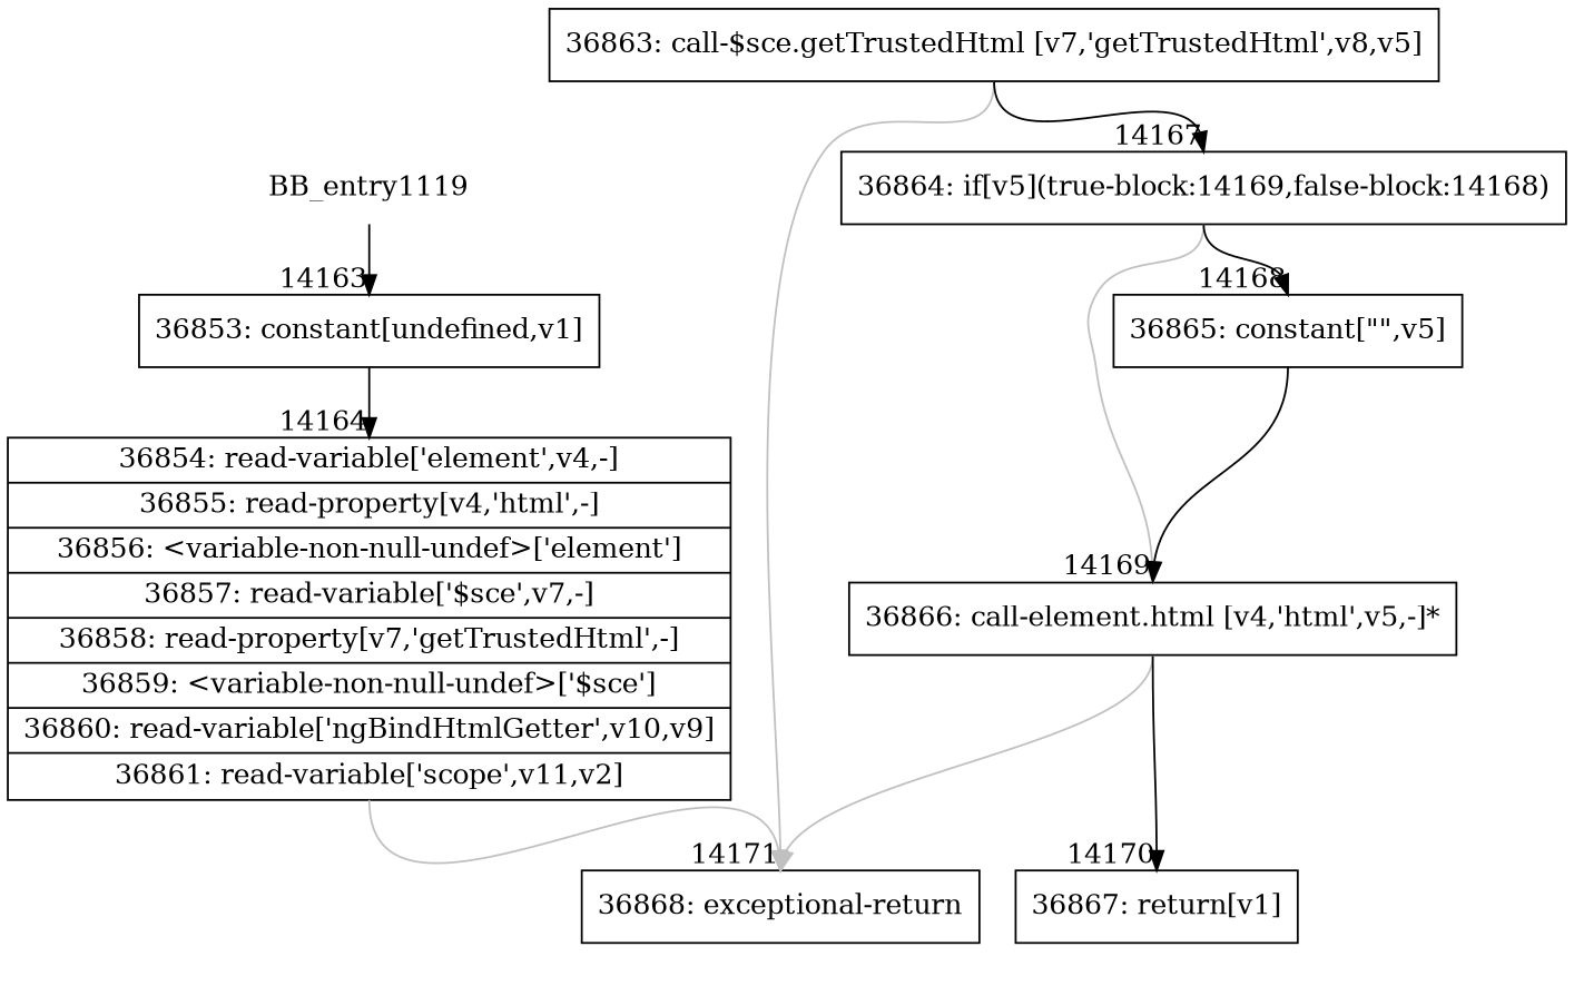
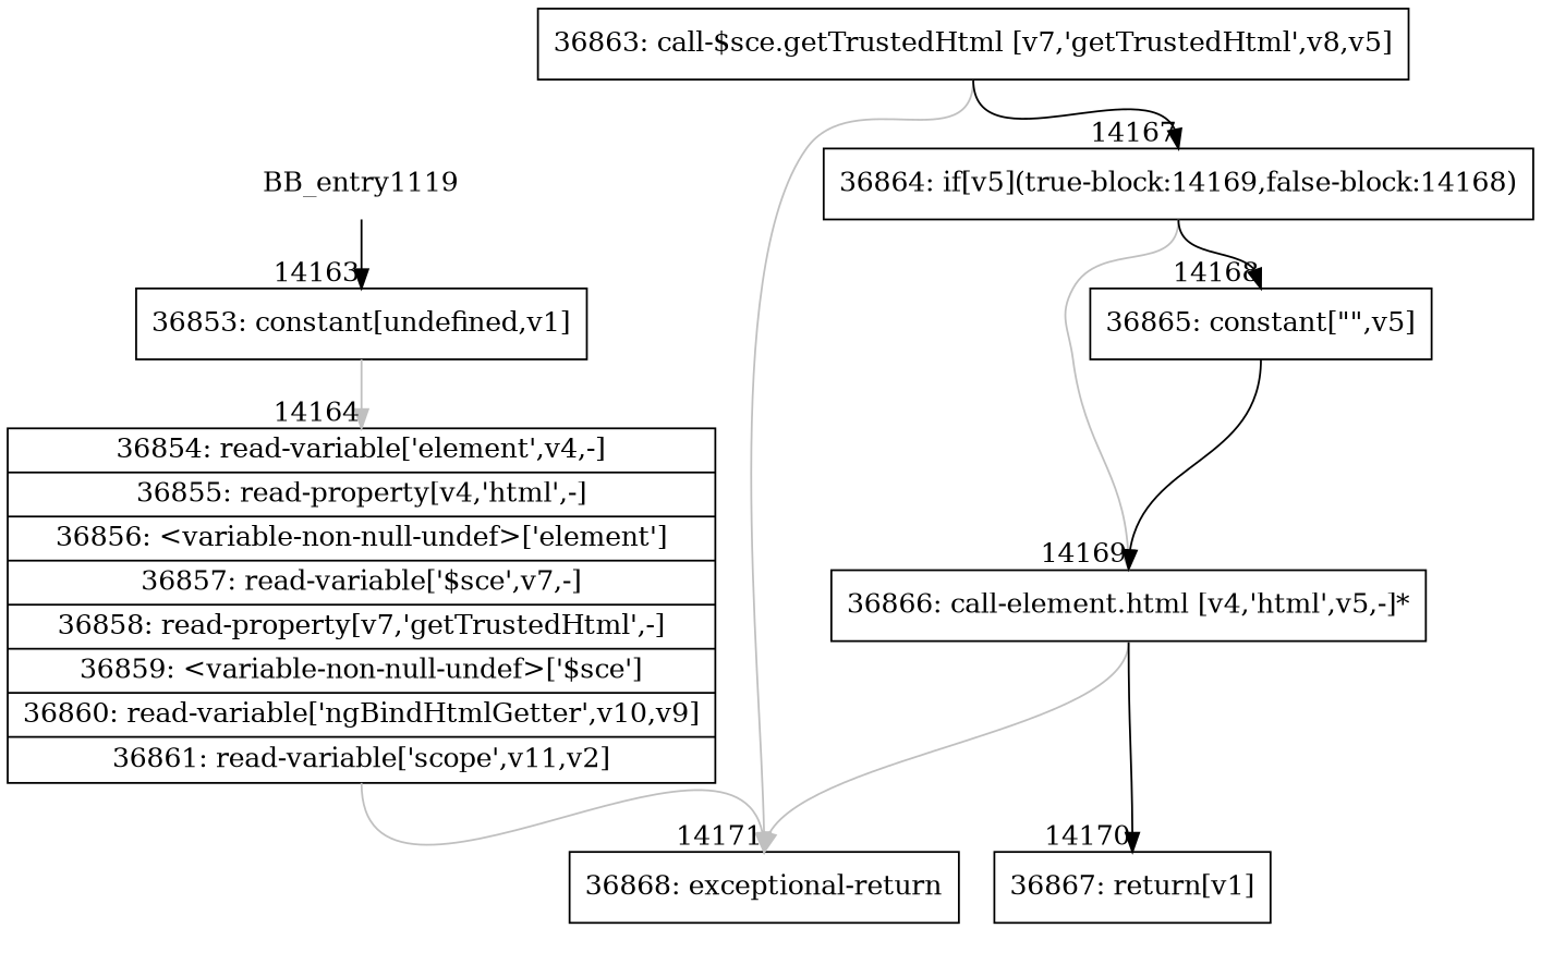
  digraph {
    rankdir=TD
    node [shape=record]
    edge [headport=n tailport=s]
    BB_entry1119 [shape=none]
    n2 [label="{36853: constant[undefined,v1]}"]
    n3 [label="{36854: read-variable['element',v4,-]|36855: read-property[v4,'html',-]|36856: \<variable-non-null-undef\>['element']|36857: read-variable['$sce',v7,-]|36858: read-property[v7,'getTrustedHtml',-]|36859: \<variable-non-null-undef\>['$sce']|36860: read-variable['ngBindHtmlGetter',v10,v9]|36861: read-variable['scope',v11,v2]}"]
    n4 [label="{36868: exceptional-return}"]
    n5 [label="{36863: call-$sce.getTrustedHtml [v7,'getTrustedHtml',v8,v5]}"]
    n6 [label="{36864: if[v5](true-block:14169,false-block:14168)}"]
    n7 [label="{36866: call-element.html [v4,'html',v5,-]*}"]
    n8 [label="{36865: constant[\"\",v5]}"]
    n9 [label="{36867: return[v1]}"]
    BB_entry1119 -> n2 [headlabel="    14163"]
-   n2 -> n3 [headlabel="      14164"]
+   n2 -> n3 [headlabel="      14164" color=gray]
    n3 -> n4 [color=gray headlabel="      14171"]
    n5 -> n4 [color=gray]
    n5 -> n6 [headlabel="      14167"]
    n6 -> n7 [color=gray headlabel="      14169"]
    n6 -> n8 [headlabel="      14168"]
    n7 -> n4 [color=gray]
    n7 -> n9 [headlabel="      14170"]
    n8 -> n7
  }
